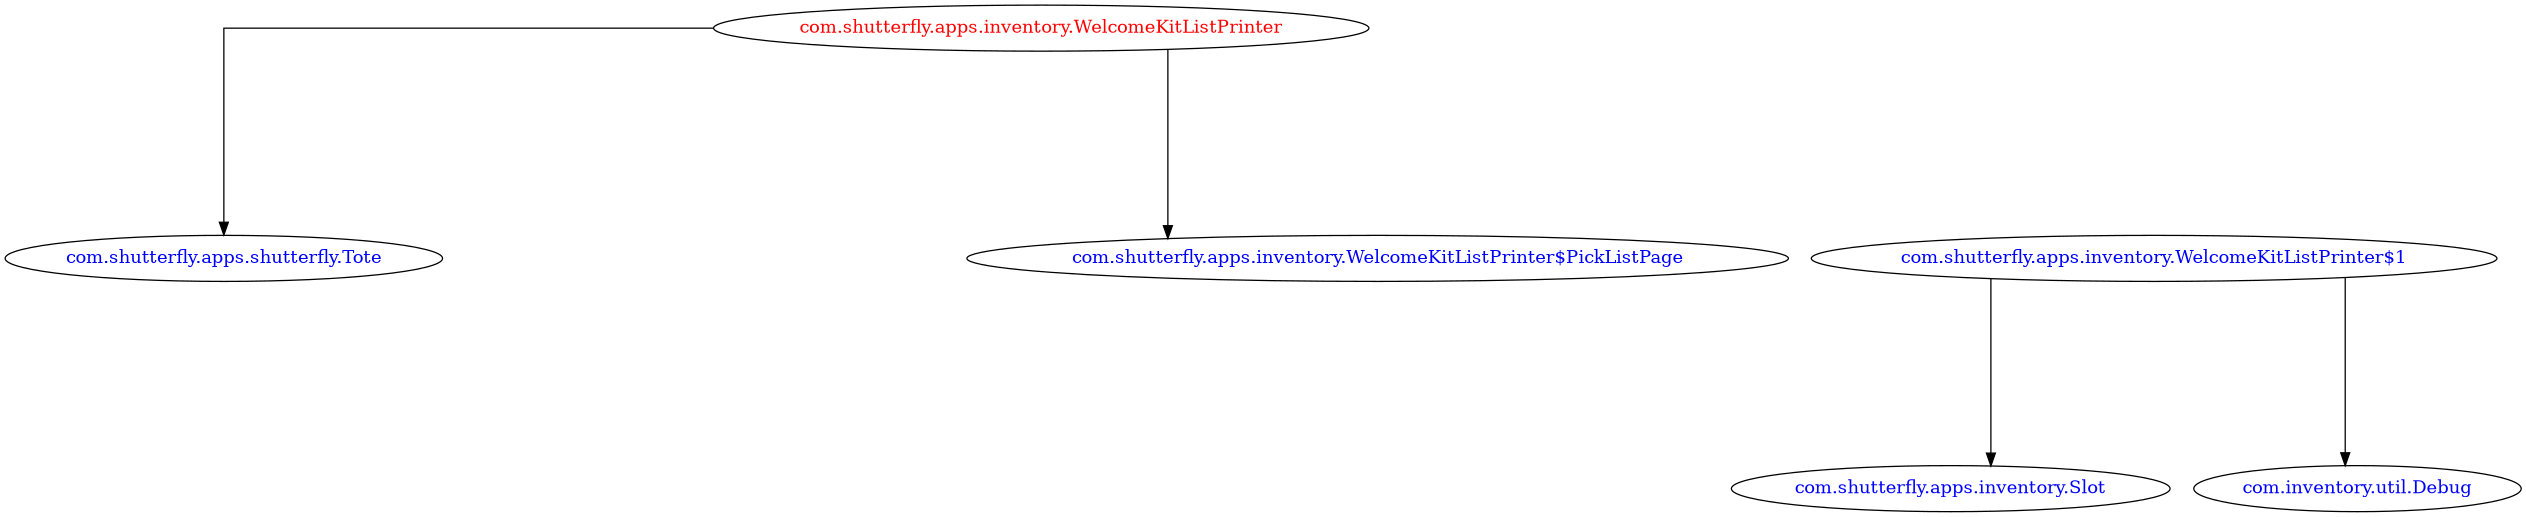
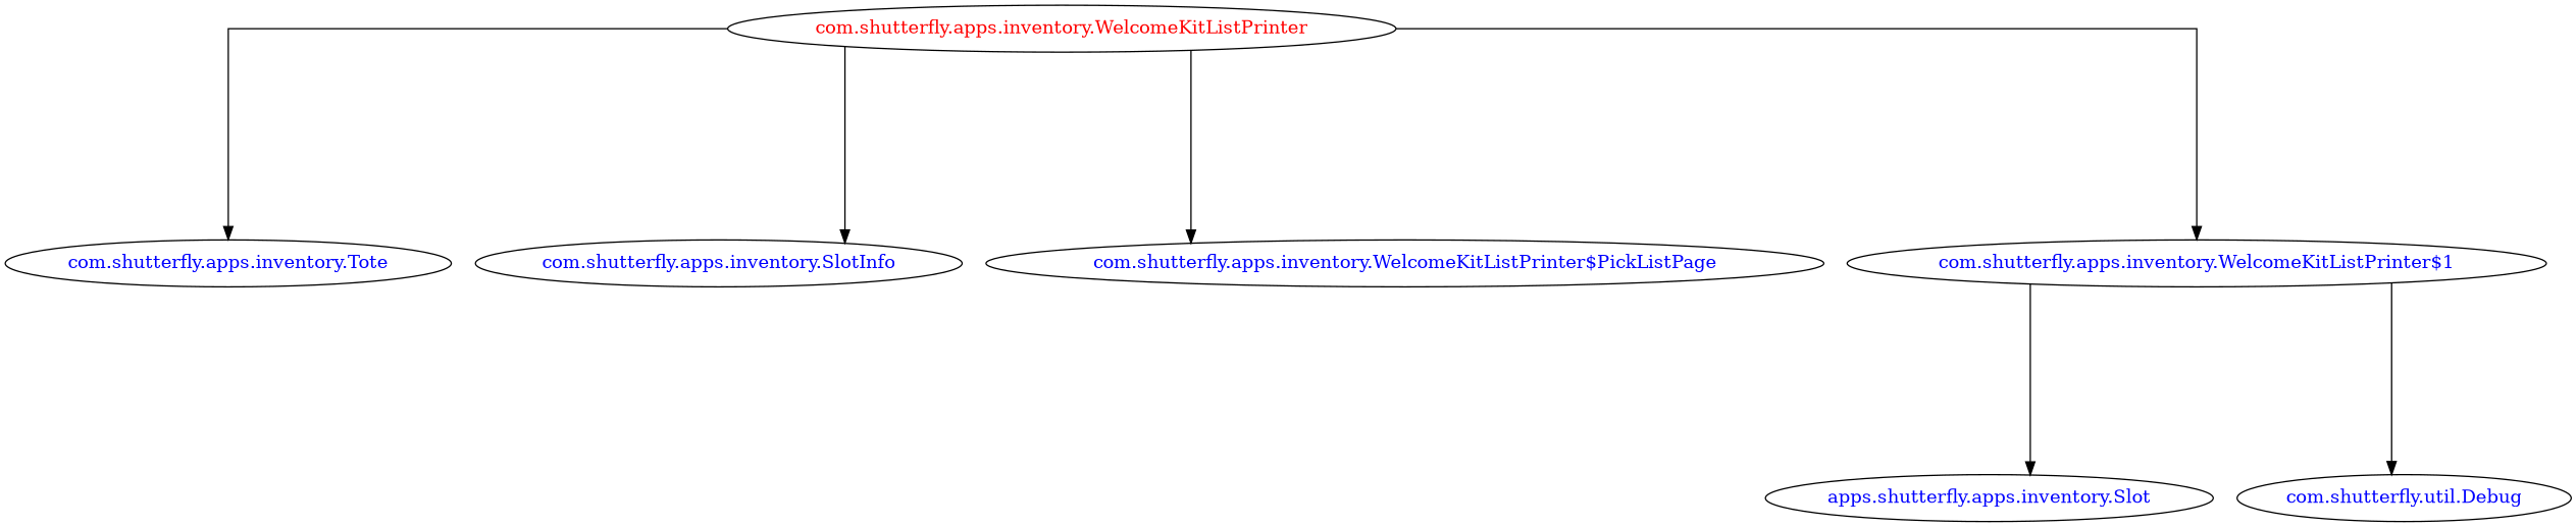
  digraph {
    concentrate=true
    rankdir=TB
    ranksep=2.0
    splines=ortho
    node [fontcolor=blue]
    "com.shutterfly.apps.inventory.WelcomeKitListPrinter" [fontcolor=red]
-   "com.shutterfly.apps.inventory.Tote" [label="com.shutterfly.apps.shutterfly.Tote"]
+   "com.shutterfly.apps.inventory.Tote"
+   "com.shutterfly.apps.inventory.SlotInfo"
    "com.shutterfly.apps.inventory.WelcomeKitListPrinter$PickListPage"
    "com.shutterfly.apps.inventory.WelcomeKitListPrinter$1"
-   "com.shutterfly.apps.inventory.Slot"
-   "com.shutterfly.util.Debug" [label="com.inventory.util.Debug"]
+   "com.shutterfly.apps.inventory.Slot" [label="apps.shutterfly.apps.inventory.Slot"]
+   "com.shutterfly.util.Debug"
    "com.shutterfly.apps.inventory.WelcomeKitListPrinter" -> "com.shutterfly.apps.inventory.Tote"
+   "com.shutterfly.apps.inventory.WelcomeKitListPrinter" -> "com.shutterfly.apps.inventory.SlotInfo"
    "com.shutterfly.apps.inventory.WelcomeKitListPrinter" -> "com.shutterfly.apps.inventory.WelcomeKitListPrinter$PickListPage"
+   "com.shutterfly.apps.inventory.WelcomeKitListPrinter" -> "com.shutterfly.apps.inventory.WelcomeKitListPrinter$1"
    "com.shutterfly.apps.inventory.WelcomeKitListPrinter$1" -> "com.shutterfly.apps.inventory.Slot"
    "com.shutterfly.apps.inventory.WelcomeKitListPrinter$1" -> "com.shutterfly.util.Debug"
  }
